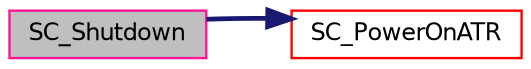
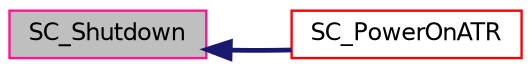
  digraph {
    rankdir=LR
    node [fontname=Helvetica fontsize=10 shape=record style=filled]
    n1 [color=deeppink fillcolor=grey75 fontcolor=black height=0.2 label=SC_Shutdown width=0.4]
    n2 [color=red fillcolor=white height=0.2 label=SC_PowerOnATR width=0.4]
-   n2 -> n1 [color=midnightblue dir=back fontname=Helvetica fontsize=10 labelfontname=Helvetica labelfontsize=10 style=bold]
+   n1 -> n2 [color=midnightblue dir=back fontname=Helvetica fontsize=10 labelfontname=Helvetica labelfontsize=10 style=bold]
  }
